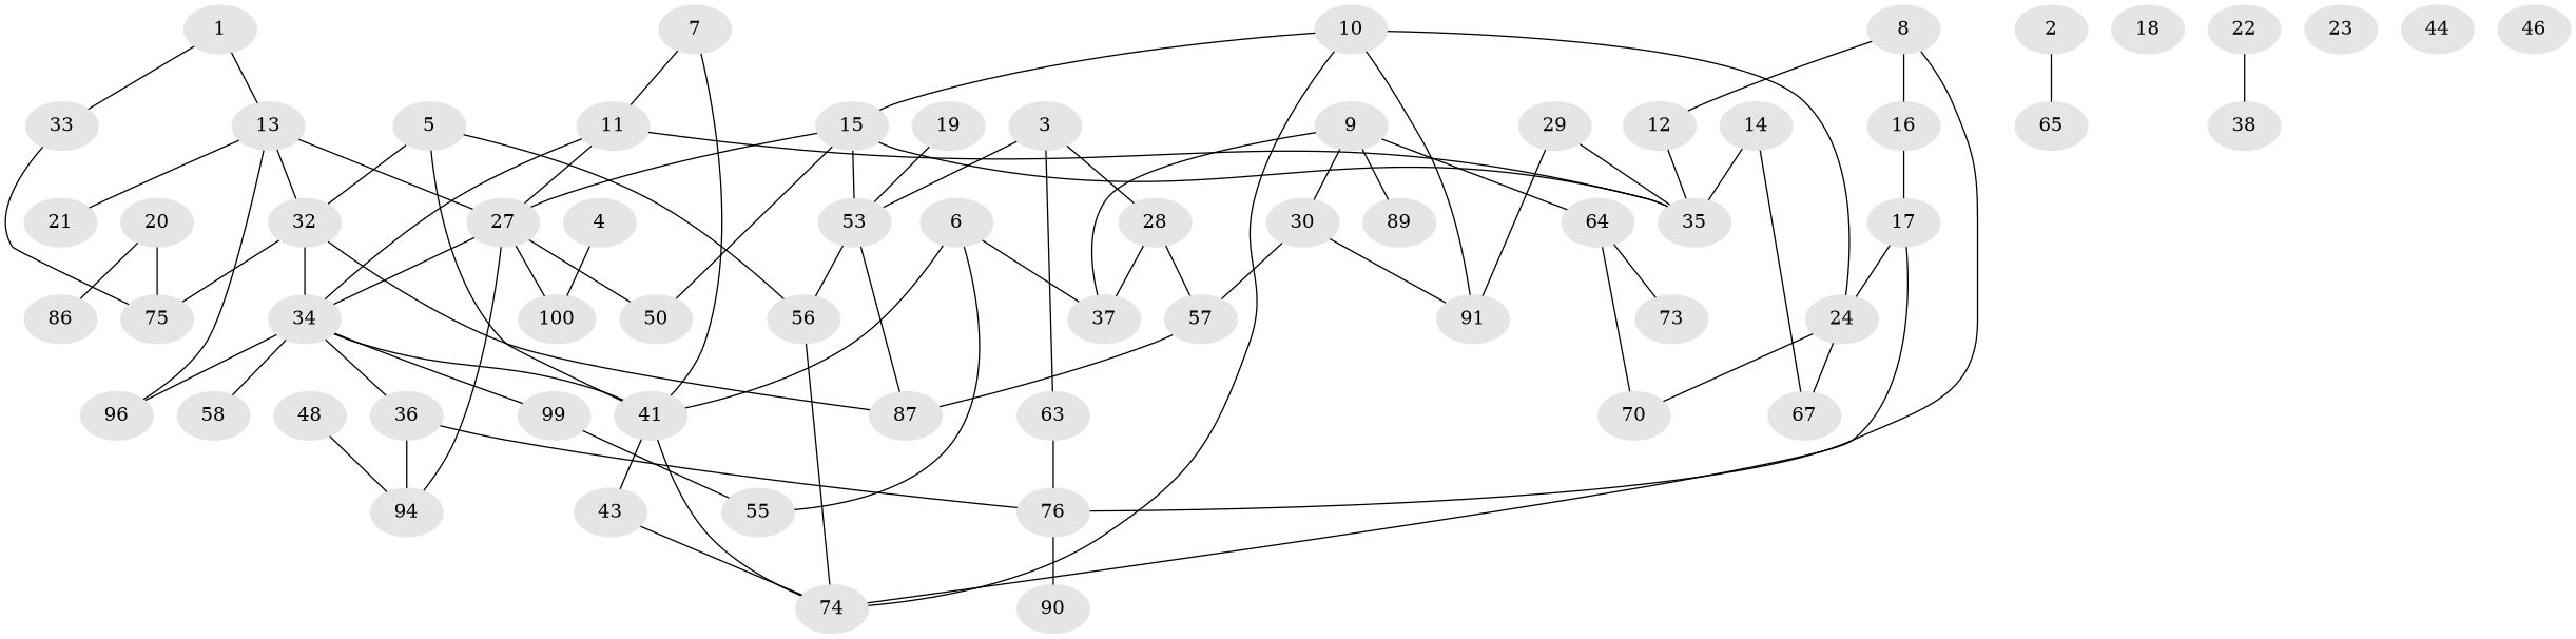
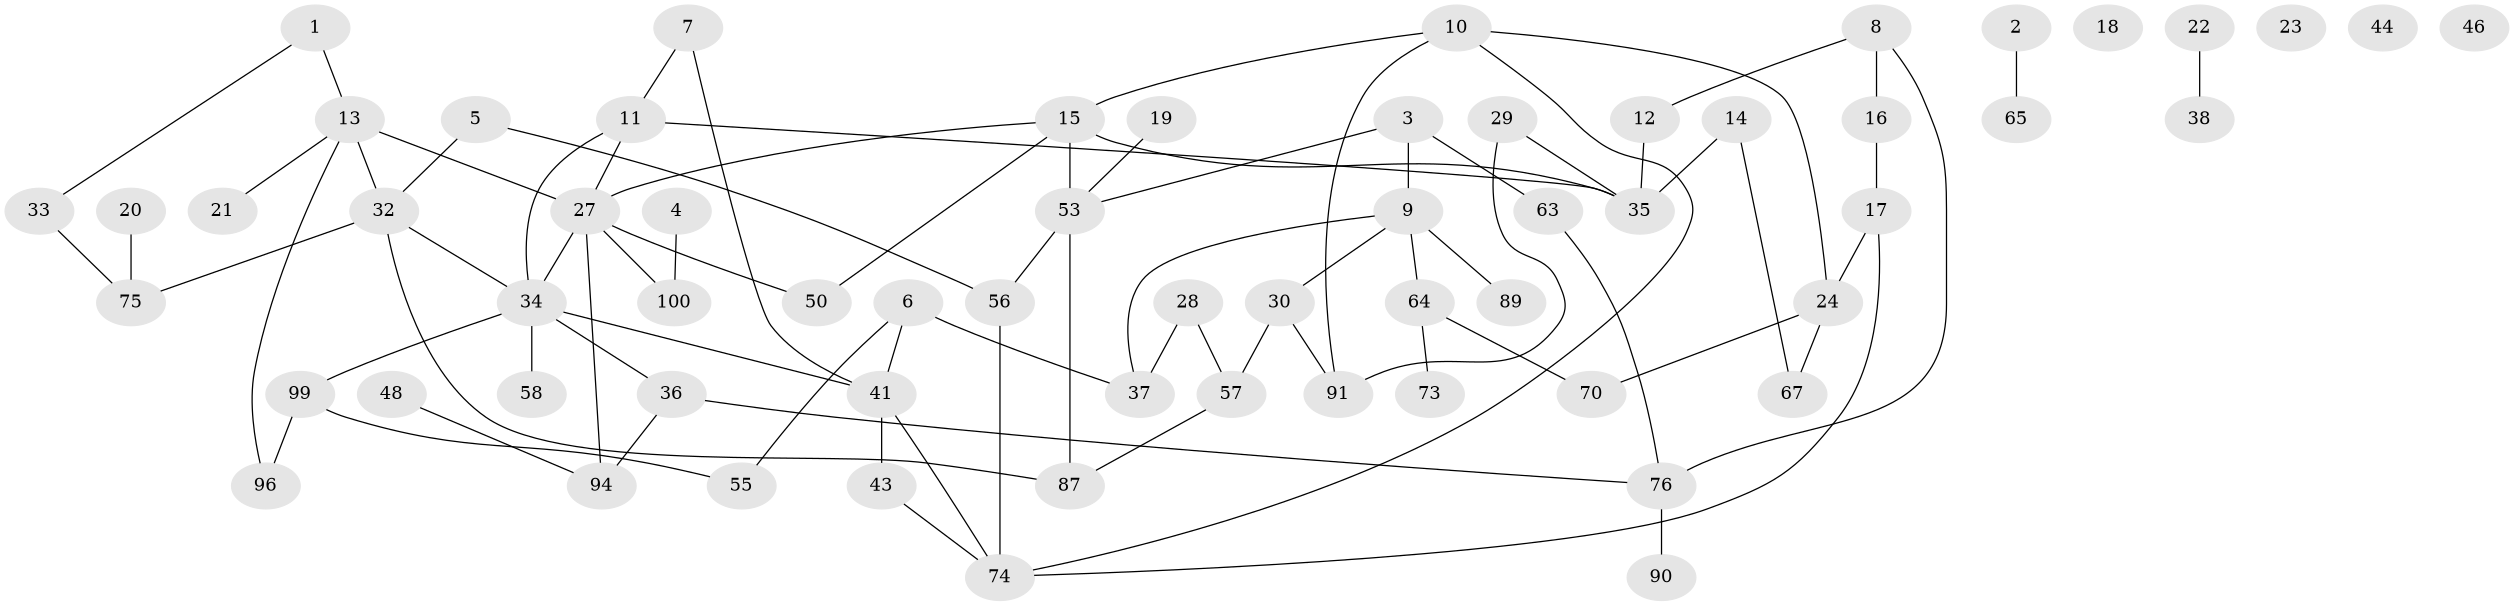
  graph {
    node [color=gray90 style=filled]
    13 [super="+40"]
    32 [super="+81"]
    27 [super="+103"]
    21
    96
    1
    33 [super="+61"]
    75
    65 [super="+98"]
    2
    3 [super="+80"]
    9
    53 [super="+85"]
    63
    37 [super="+45"]
    30 [super="+60"]
    64 [super="+79"]
    89
    56 [super="+68"]
    87 [super="+99"]
    76 [super="+78"]
    4 [super="+25"]
    100
    34 [super="+42"]
    5
    41 [super="+88"]
    74
    43 [super="+54"]
    6 [super="+71"]
    55
    11 [super="+93"]
    35 [super="+77"]
    7
    8 [super="+101"]
    12 [super="+84"]
    16 [super="+69"]
    17 [super="+49"]
    90
    91
    57 [super="+83"]
    70 [super="+102"]
    73
    15 [super="+82"]
    50 [super="+92"]
    10
    24 [super="+59"]
    67
    94
    36 [super="+95"]
    n50 [label=99 super="+72"]
    58
    14 [super="+51"]
    18
    19 [super="+26"]
    20 [super="+52"]
-   86
    22 [super="+66"]
    38
    23
    28 [super="+47"]
    29 [super="+31"]
    44
    46 [super="+62"]
    48
    13 -- 32 [weight=2]
    13 -- 27
    13 -- 21
    13 -- 96
    32 -- 75
    32 -- 87
    32 -- 34
    27 -- 100
    27 -- 34
    27 -- 50
    27 -- 94
    1 -- 13
    1 -- 33
    33 -- 75
    2 -- 65
-   3 -- 28
+   3 -- 9
    3 -- 53
    3 -- 63
    9 -- 37
    9 -- 30
    9 -- 64
    9 -- 89
    53 -- 56
    53 -- 87
    63 -- 76
    30 -- 91
    30 -- 57
    64 -- 70
    64 -- 73
    56 -- 74
    76 -- 90
    4 -- 100
    34 -- 41
    34 -- 36
    34 -- n50
    34 -- 58
    5 -- 32
    5 -- 56
-   5 -- 41
    41 -- 74
    41 -- 43 [weight=2]
    43 -- 74
    6 -- 37
    6 -- 41
    6 -- 55
    11 -- 27
    11 -- 34
    11 -- 35
    7 -- 41
    7 -- 11
    8 -- 76
    8 -- 12
    8 -- 16
    12 -- 35
    16 -- 17
    17 -- 74
    17 -- 24
    57 -- 87
    15 -- 27
    15 -- 53 [weight=2]
    15 -- 35
    15 -- 50
    10 -- 74
    10 -- 91
    10 -- 15
    10 -- 24
    24 -- 70
    24 -- 67
    36 -- 76
    36 -- 94
-   34 -- 96
+   n50 -- 96
    n50 -- 55
    14 -- 35
    14 -- 67
    19 -- 53
    20 -- 75
-   20 -- 86
    22 -- 38
    28 -- 37
    28 -- 57
    29 -- 35
    29 -- 91
    48 -- 94
  }
